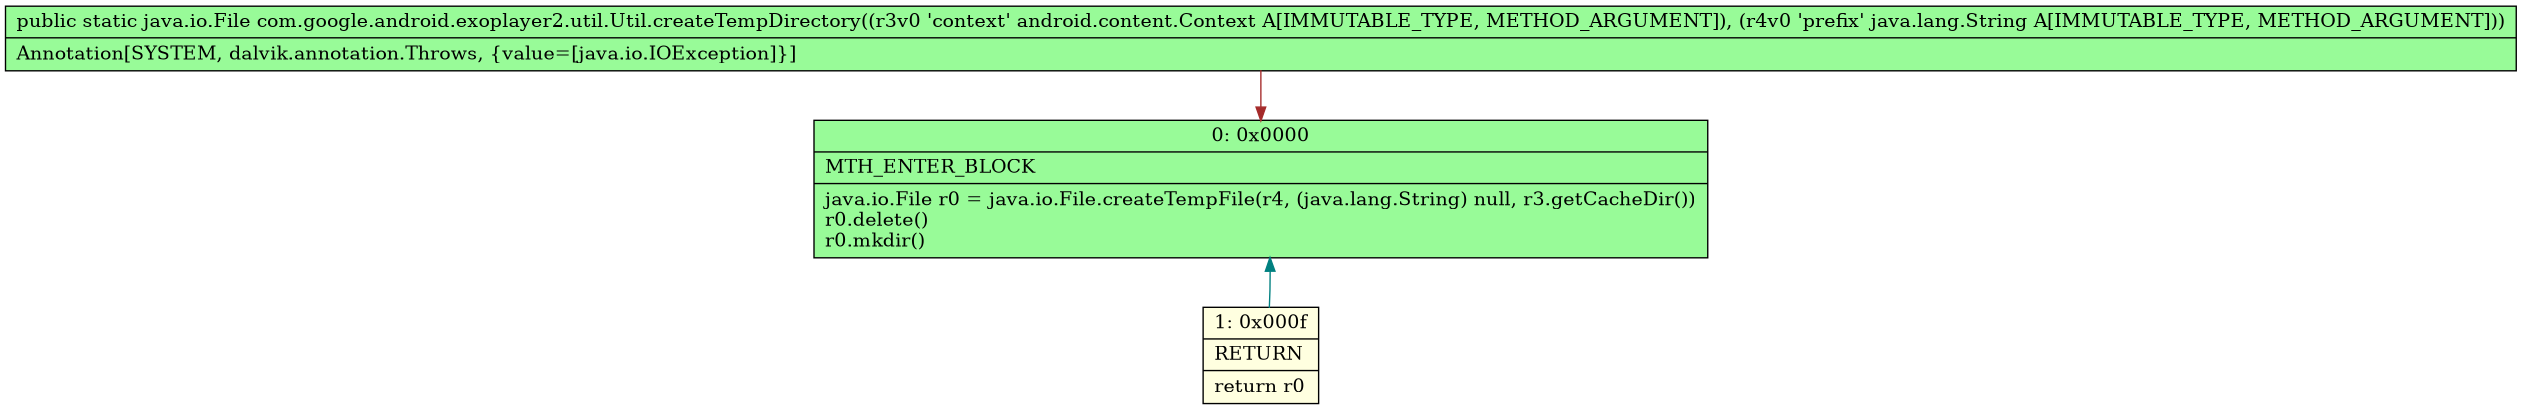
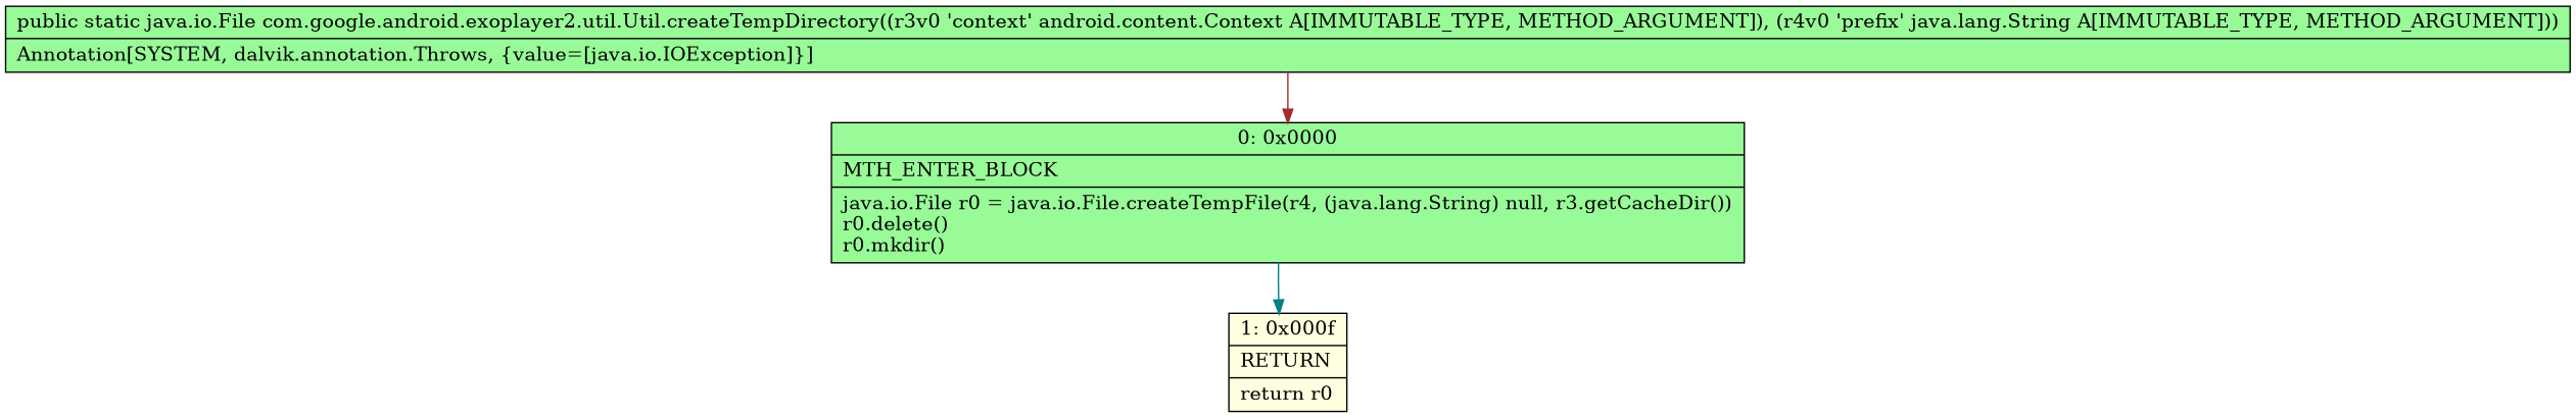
  digraph {
    node [shape=record style=filled fillcolor=palegreen]
    n1 [label="{0\:\ 0x0000|MTH_ENTER_BLOCK\l|java.io.File r0 = java.io.File.createTempFile(r4, (java.lang.String) null, r3.getCacheDir())\lr0.delete()\lr0.mkdir()\l}"]
    n2 [label="{1\:\ 0x000f|RETURN\l|return r0\l}" fillcolor=lightyellow]
    n3 [label="{public static java.io.File com.google.android.exoplayer2.util.Util.createTempDirectory((r3v0 'context' android.content.Context A[IMMUTABLE_TYPE, METHOD_ARGUMENT]), (r4v0 'prefix' java.lang.String A[IMMUTABLE_TYPE, METHOD_ARGUMENT]))  | Annotation[SYSTEM, dalvik.annotation.Throws, \{value=[java.io.IOException]\}]\l}"]
-   n2 -> n1 [color=teal]
+   n1 -> n2 [color=teal]
    n3 -> n1 [color=brown]
  }
